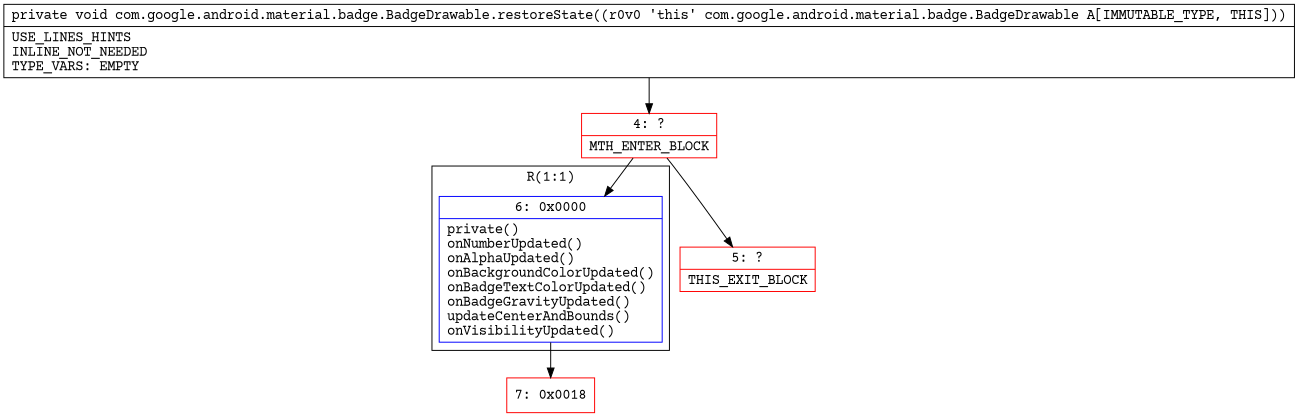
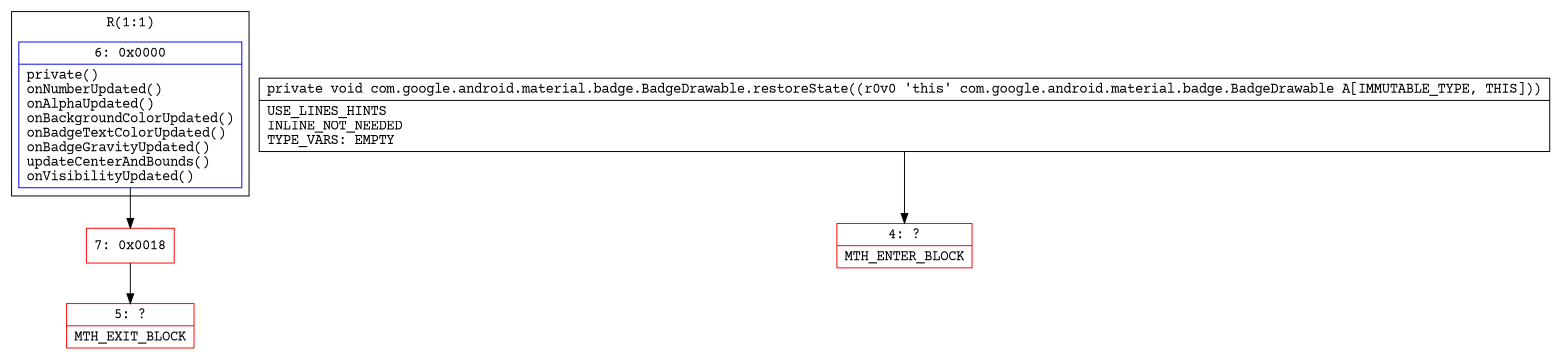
  digraph {
    fontname="Courier Prime"
    node [color=red fontname="Courier Prime" shape=record]
    edge [fontname="Courier Prime"]
    n1 [color=blue label="{6\:\ 0x0000|private()\lonNumberUpdated()\lonAlphaUpdated()\lonBackgroundColorUpdated()\lonBadgeTextColorUpdated()\lonBadgeGravityUpdated()\lupdateCenterAndBounds()\lonVisibilityUpdated()\l}"]
    n2 [label="{7\:\ 0x0018}"]
-   n3 [label="{5\:\ ?|THIS_EXIT_BLOCK\l}"]
+   n3 [label="{5\:\ ?|MTH_EXIT_BLOCK\l}"]
    n4 [label="{4\:\ ?|MTH_ENTER_BLOCK\l}"]
    n5 [label="{private void com.google.android.material.badge.BadgeDrawable.restoreState((r0v0 'this' com.google.android.material.badge.BadgeDrawable A[IMMUTABLE_TYPE, THIS]))  | USE_LINES_HINTS\lINLINE_NOT_NEEDED\lTYPE_VARS: EMPTY\l}" color=""]
    subgraph cluster_1 {
      label="R(1:1)"
      n1
    }
    n1 -> n2
-   n4 -> n3
-   n4 -> n1
+   n2 -> n3
    n5 -> n4
  }
